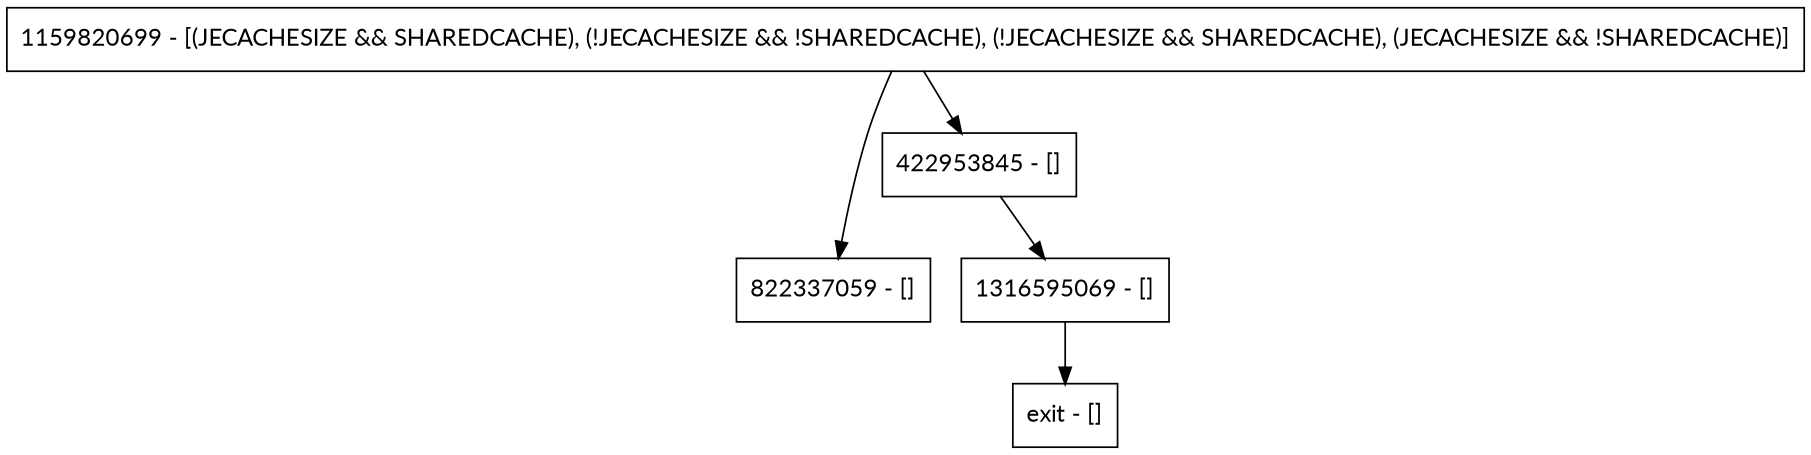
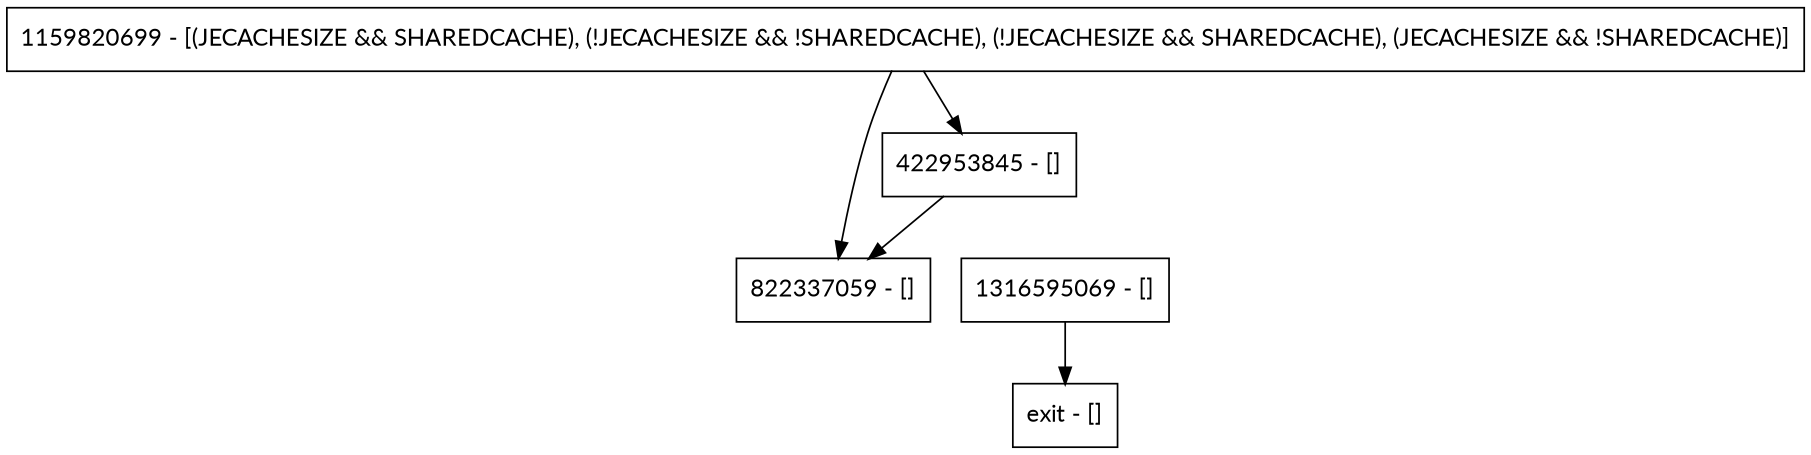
  digraph {
    fontname=Lato
    node [fontname=Lato shape=record]
    edge [fontname=Lato]
    n1 [label="1159820699 - [(JECACHESIZE && SHAREDCACHE), (!JECACHESIZE && !SHAREDCACHE), (!JECACHESIZE && SHAREDCACHE), (JECACHESIZE && !SHAREDCACHE)]"]
    n2 [label="422953845 - []"]
    n3 [label="822337059 - []"]
    n4 [label="exit - []"]
    n5 [label="1316595069 - []"]
    n1 -> n2
    n1 -> n3
-   n2 -> n5
+   n2 -> n3
    n5 -> n4
  }
